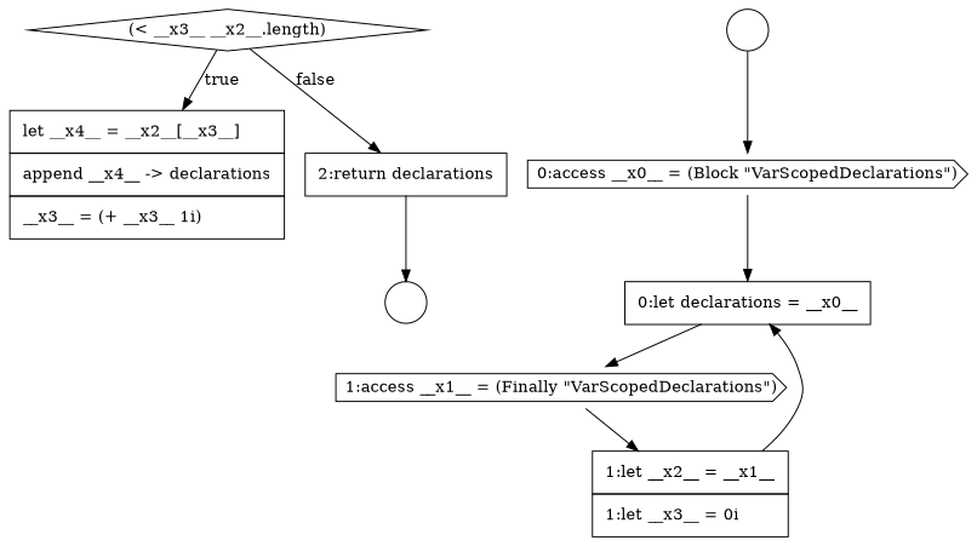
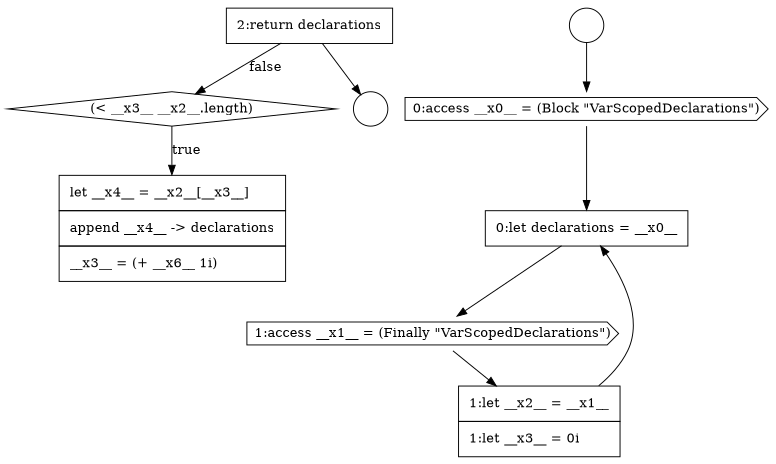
  digraph {
    node [color=black fillcolor=white shape=none style=filled]
    edge [color=black]
-   n1 [label=<<font color="black">     <table border="0" cellborder="1" cellspacing="0" cellpadding="10">       <tr><td align="left">let __x4__ = __x2__[__x3__]</td></tr>       <tr><td align="left">append __x4__ -&gt; declarations</td></tr>       <tr><td align="left">__x3__ = (+ __x3__ 1i)</td></tr>     </table>   </font>> margin=0]
+   n1 [label=<<font color="black">     <table border="0" cellborder="1" cellspacing="0" cellpadding="10">       <tr><td align="left">let __x4__ = __x2__[__x3__]</td></tr>       <tr><td align="left">append __x4__ -&gt; declarations</td></tr>       <tr><td align="left">__x3__ = (+ __x6__ 1i)</td></tr>     </table>   </font>> margin=0]
    n2 [label=<<font color="black">(&lt; __x3__ __x2__.length)</font>> shape=diamond]
    n3 [label=<<font color="black">     <table border="0" cellborder="1" cellspacing="0" cellpadding="10">       <tr><td align="left">2:return declarations</td></tr>     </table>   </font>> margin=0]
    n4 [label=<<font color="black">     <table border="0" cellborder="1" cellspacing="0" cellpadding="10">       <tr><td align="left">0:let declarations = __x0__</td></tr>     </table>   </font>> margin=0]
    n5 [label=<<font color="black">1:access __x1__ = (Finally &quot;VarScopedDeclarations&quot;)</font>> shape=cds]
    n6 [label=<<font color="black">     <table border="0" cellborder="1" cellspacing="0" cellpadding="10">       <tr><td align="left">1:let __x2__ = __x1__</td></tr>       <tr><td align="left">1:let __x3__ = 0i</td></tr>     </table>   </font>> margin=0]
    n7 [label=" " shape=circle]
    n8 [label=<<font color="black">0:access __x0__ = (Block &quot;VarScopedDeclarations&quot;)</font>> shape=cds]
    n9 [label=" " shape=circle]
    n2 -> n1 [label=<<font color="black">true</font>>]
-   n2 -> n3 [label=<<font color="black">false</font>>]
+   n3 -> n2 [label=<<font color="black">false</font>>]
    n3 -> n7
    n4 -> n5
    n5 -> n6
    n6 -> n4
    n8 -> n4
    n9 -> n8
  }
